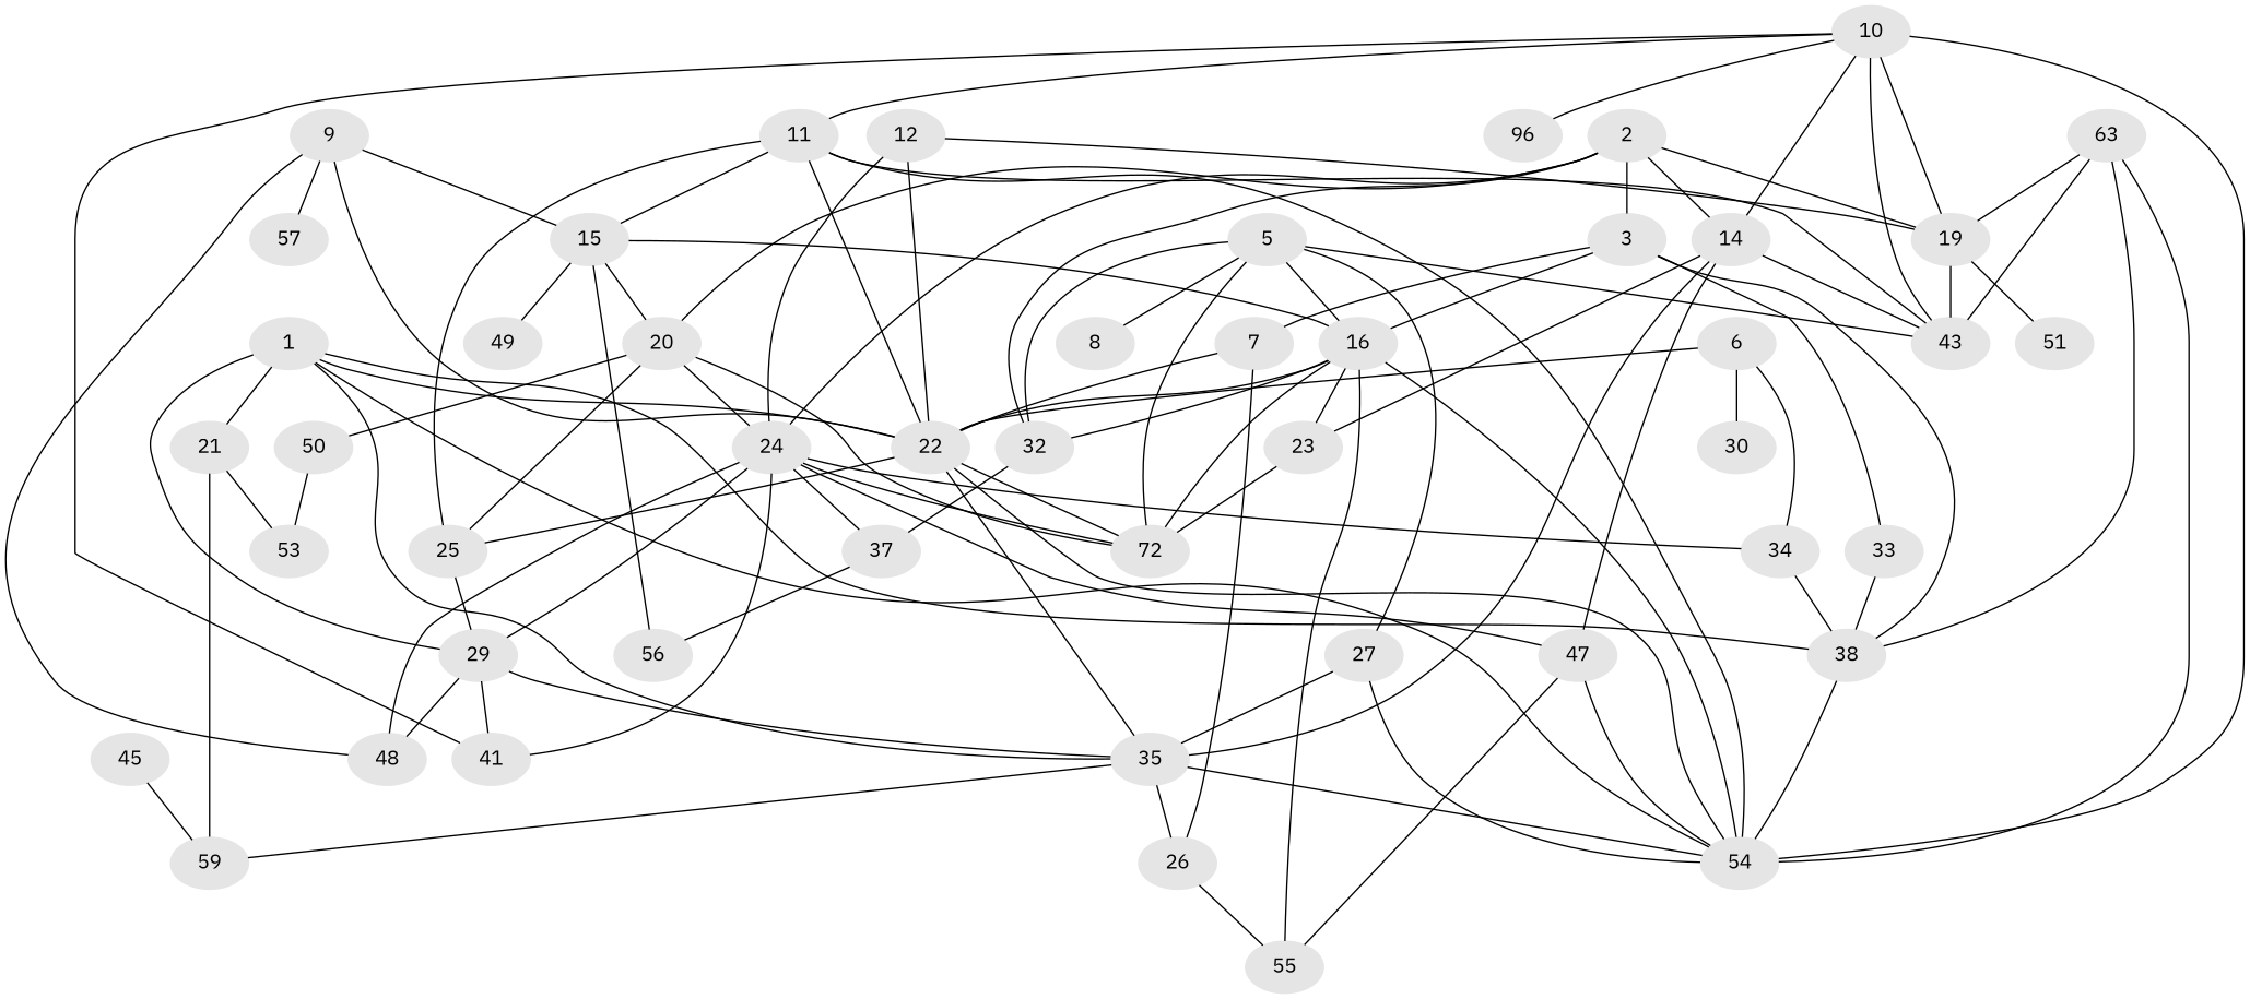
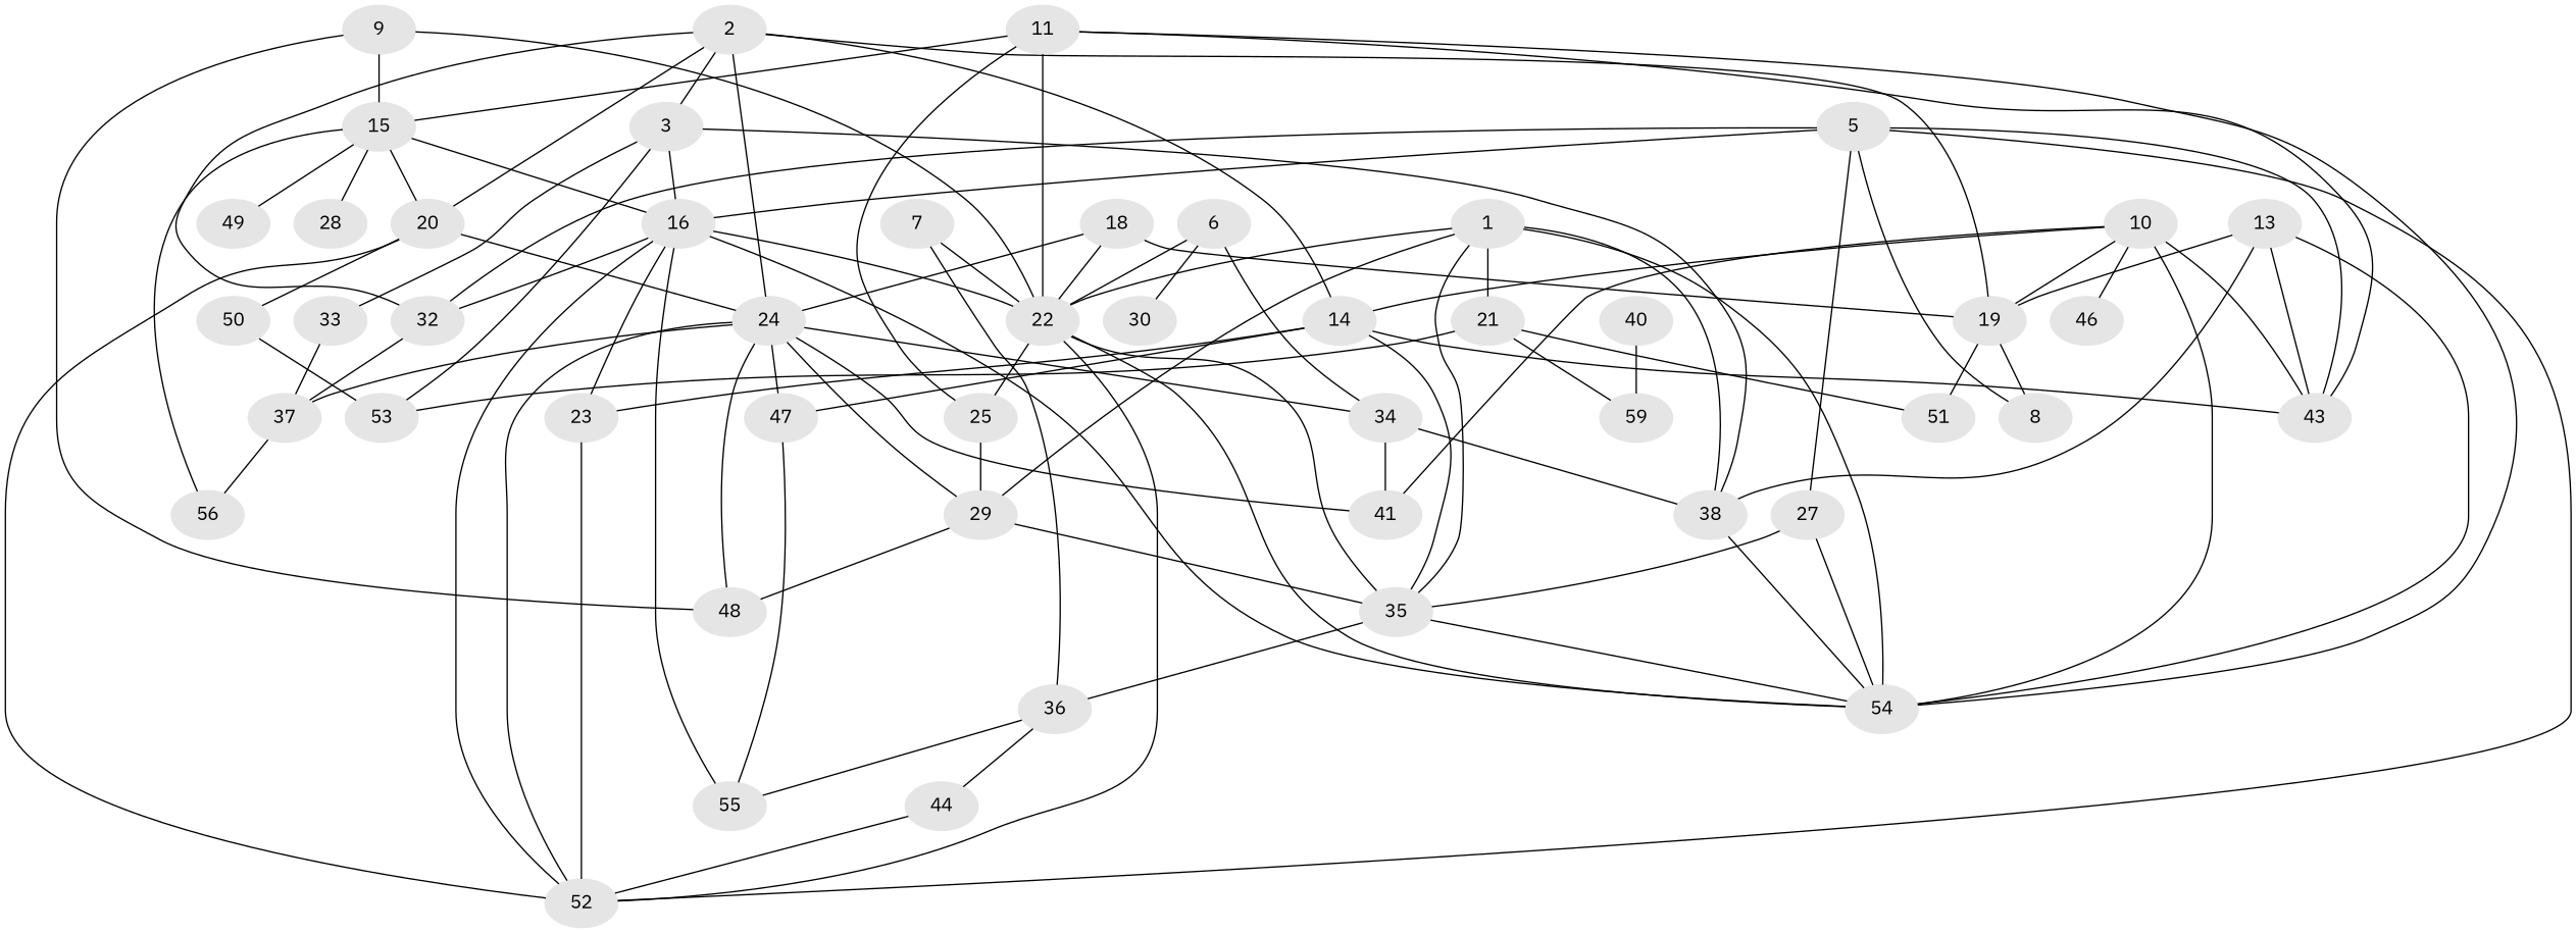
  graph {
    fontname="IBM Plex Sans"
    node [color=gray90 fontname="IBM Plex Sans" style=filled]
    edge [fontname="IBM Plex Sans" weight=1.0]
    1
    21
    22
    29
    35
    38
    54
    53
    51
    59
-   52 [label=72]
+   52
    25
    48
-   36 [label=26]
+   36
    2
    3
    14
    19
    20
    24
    32
    16
    33
    43
    23
    47
    50
    34
    41
    37
    55
    5
    8
    27
    6
    30
    7
+   44
    9
    15
-   57
+   28
    49
    56
    10
    11
-   46 [label=96]
-   12
-   13 [label=63]
-   45
+   46
+   12 [label=18]
+   13
+   45 [label=40]
    1 -- 21
    1 -- 22
    1 -- 29
    1 -- 35
    1 -- 38 [weight=2.0]
    1 -- 54
    21 -- 53
+   21 -- 51
    21 -- 59
    22 -- 35
    22 -- 54
    22 -- 52
    22 -- 25
    29 -- 35
    29 -- 48
    35 -- 54
-   35 -- 59
    35 -- 36 [weight=2.0]
    38 -- 54
    25 -- 29
    36 -- 55
+   36 -- 44
    2 -- 3
    2 -- 14
    2 -- 19
    2 -- 20
    2 -- 24
    2 -- 32
    3 -- 38
-   3 -- 7
+   3 -- 53
    3 -- 16
    3 -- 33
    14 -- 35
    14 -- 43
    14 -- 23
    14 -- 47
    19 -- 51
-   19 -- 43 [weight=2.0]
+   19 -- 8 [weight=2.0]
    20 -- 52
-   20 -- 25
    20 -- 24
    20 -- 50
    24 -- 29
    24 -- 52
    24 -- 48
    24 -- 47
    24 -- 34
    24 -- 41
    24 -- 37
    32 -- 37
    16 -- 22
    16 -- 54
    16 -- 52
    16 -- 32
    16 -- 23
    16 -- 55 [weight=2.0]
-   33 -- 38
+   33 -- 37
    23 -- 52
-   47 -- 54
    47 -- 55
    50 -- 53
    34 -- 38
-   29 -- 41
+   34 -- 41
    37 -- 56
    5 -- 52
    5 -- 32
    5 -- 16
    5 -- 43
    5 -- 8
    5 -- 27
    27 -- 35
    27 -- 54
    6 -- 22
    6 -- 34
    6 -- 30
    7 -- 22
    7 -- 36
+   44 -- 52
    9 -- 22
    9 -- 48
    9 -- 15
-   9 -- 57
    15 -- 20
    15 -- 16
+   15 -- 28
    15 -- 49
    15 -- 56
    10 -- 54 [weight=3.0]
    10 -- 14
    10 -- 19
    10 -- 43
    10 -- 41
-   10 -- 11
    10 -- 46
    11 -- 22
    11 -- 54
    11 -- 25
    11 -- 43
    11 -- 15
    12 -- 22
    12 -- 19
    12 -- 24
    13 -- 38
    13 -- 54
    13 -- 19
    13 -- 43
    45 -- 59
  }
